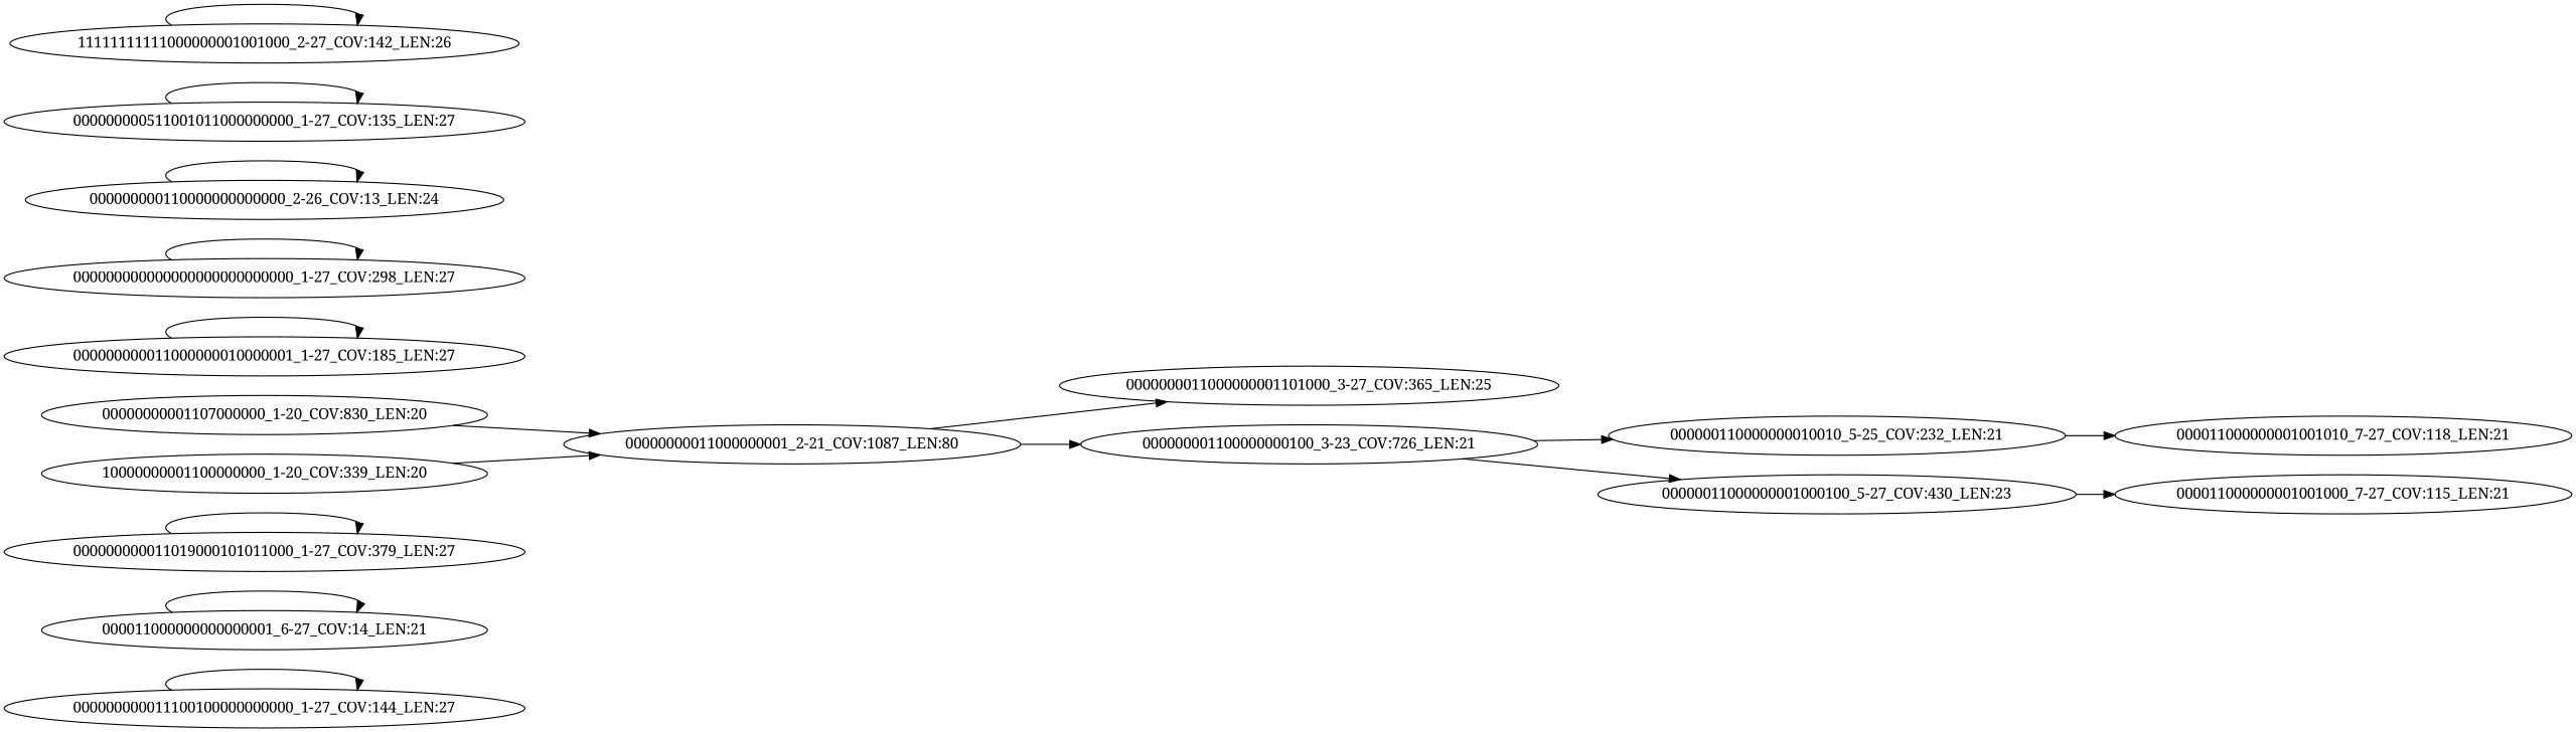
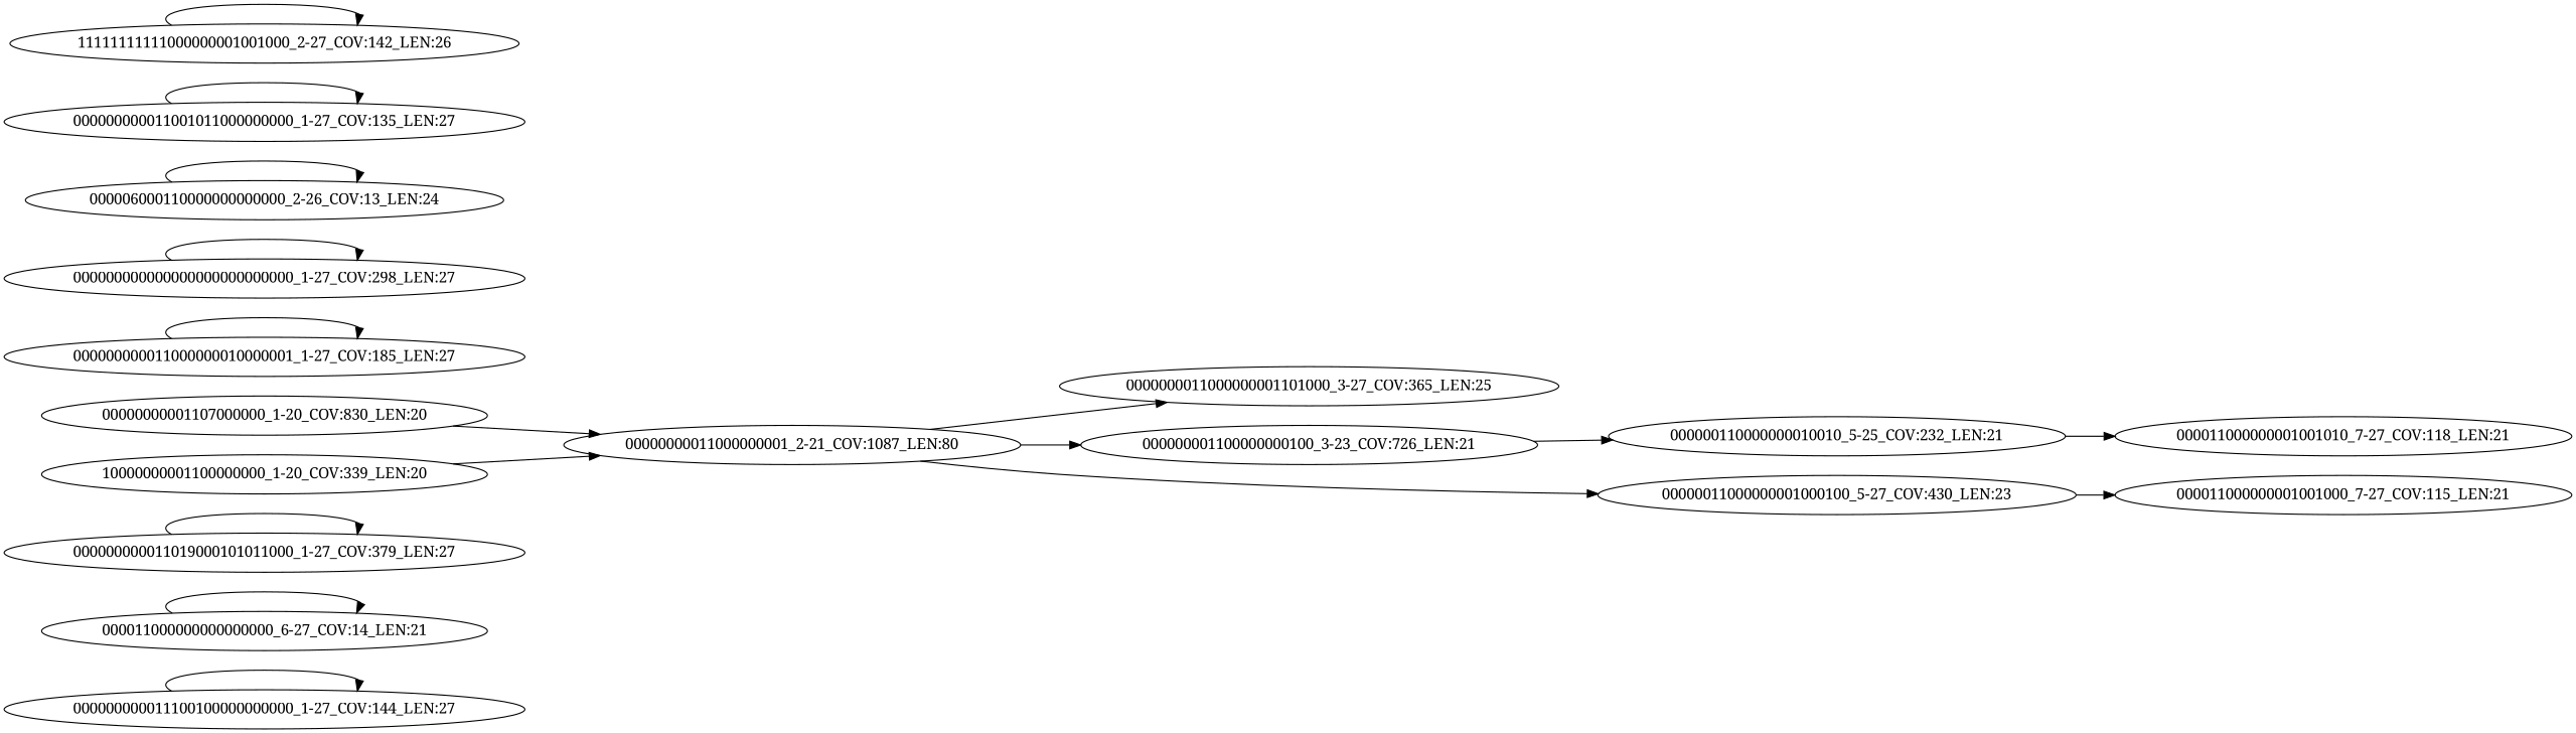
  digraph {
    fontname="Noto Serif"
    rankdir=LR
    node [fontname="Noto Serif"]
    edge [fontname="Noto Serif"]
    "000000000011100100000000000_1-27_COV:144_LEN:27"
-   "000011000000000000000_6-27_COV:14_LEN:21" [label="000011000000000000001_6-27_COV:14_LEN:21"]
+   "000011000000000000000_6-27_COV:14_LEN:21"
    n3 [label="000000000011019000101011000_1-27_COV:379_LEN:27"]
    n4 [label="00000000011000000001_2-21_COV:1087_LEN:80"]
    "0000000011000000001101000_3-27_COV:365_LEN:25"
    "000000001100000000100_3-23_COV:726_LEN:21"
    "000000110000000010010_5-25_COV:232_LEN:21"
    "00000011000000001000100_5-27_COV:430_LEN:23"
    n9 [label="000011000000001001010_7-27_COV:118_LEN:21"]
    "000011000000001001000_7-27_COV:115_LEN:21"
    "000000000011000000010000001_1-27_COV:185_LEN:27"
    n12 [label="00000000001107000000_1-20_COV:830_LEN:20"]
    "000000000000000000000000000_1-27_COV:298_LEN:27"
-   "000000000110000000000000_2-26_COV:13_LEN:24"
+   "000000000110000000000000_2-26_COV:13_LEN:24" [label="000006000110000000000000_2-26_COV:13_LEN:24"]
    "10000000001100000000_1-20_COV:339_LEN:20"
-   "000000000011001011000000000_1-27_COV:135_LEN:27" [label="000000000511001011000000000_1-27_COV:135_LEN:27"]
+   "000000000011001011000000000_1-27_COV:135_LEN:27"
    "11111111111000000001001000_2-27_COV:142_LEN:26"
    "000000000011100100000000000_1-27_COV:144_LEN:27" -> "000000000011100100000000000_1-27_COV:144_LEN:27"
    "000011000000000000000_6-27_COV:14_LEN:21" -> "000011000000000000000_6-27_COV:14_LEN:21"
    n3 -> n3
    n4 -> "0000000011000000001101000_3-27_COV:365_LEN:25"
    n4 -> "000000001100000000100_3-23_COV:726_LEN:21"
    "000000001100000000100_3-23_COV:726_LEN:21" -> "000000110000000010010_5-25_COV:232_LEN:21"
-   "000000001100000000100_3-23_COV:726_LEN:21" -> "00000011000000001000100_5-27_COV:430_LEN:23"
+   n4 -> "00000011000000001000100_5-27_COV:430_LEN:23"
    "000000110000000010010_5-25_COV:232_LEN:21" -> n9
    "00000011000000001000100_5-27_COV:430_LEN:23" -> "000011000000001001000_7-27_COV:115_LEN:21"
    "000000000011000000010000001_1-27_COV:185_LEN:27" -> "000000000011000000010000001_1-27_COV:185_LEN:27"
    n12 -> n4
    "000000000000000000000000000_1-27_COV:298_LEN:27" -> "000000000000000000000000000_1-27_COV:298_LEN:27"
    "000000000110000000000000_2-26_COV:13_LEN:24" -> "000000000110000000000000_2-26_COV:13_LEN:24"
    "10000000001100000000_1-20_COV:339_LEN:20" -> n4
    "000000000011001011000000000_1-27_COV:135_LEN:27" -> "000000000011001011000000000_1-27_COV:135_LEN:27"
    "11111111111000000001001000_2-27_COV:142_LEN:26" -> "11111111111000000001001000_2-27_COV:142_LEN:26"
  }
